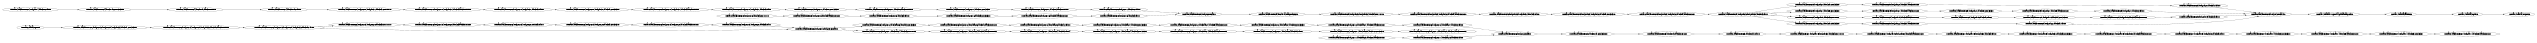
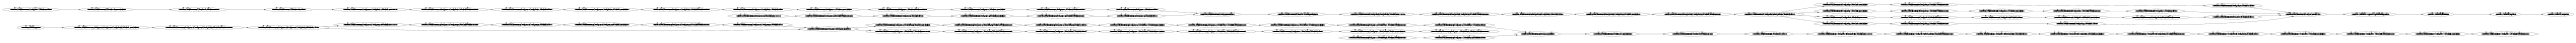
  digraph {
    rankdir=LR
    "root_a_2/tail_a/input_0"
    "root_a_0/backbone_c_6/body_c_13/body_e_29/body_b_33/block_b/conv3x3_0"
    "root_a_0/backbone_c_6/body_c_13/body_e_29/body_b_33/block_b/batch_norm_0"
    "root_a_0/backbone_c_6/body_c_13/body_e_29/body_b_33/block_b/relu_0"
    "root_a_0/backbone_c_6/body_c_13/body_e_28/block_f/conv1x1_0"
    "root_a_0/backbone_c_6/body_c_13/body_e/concat_0"
    "root_a_0/backbone_c_6/body_c_13/body_e_28/block_f/batch_norm_0"
    "root_a_0/backbone_c_6/body_c_12/block_a_26/block_b/conv3x3_0"
    "root_a_0/backbone_c_6/body_c_11/block_a_24/block_f/conv1x1_0"
-   "root_a_0/backbone_c_6/body_c_13/body_e_28/block_f/relu_0" [label="root_a_0/backbone_c_6/body_c_13/body_e_28/norm_f/relu_0"]
+   "root_a_0/backbone_c_6/body_c_13/body_e_28/block_f/relu_0"
    "root_a_0/backbone_c_6/body_c_13/body_e_28/block_f/conv3x3_0"
    "root_a_0/backbone_c_6/body_c_13/body_e_28/block_f/batch_norm_1"
    "root_a_0/backbone_c_6/body_c_13/body_e_28/block_f/relu_1"
    "root_a_0/backbone_c_6/body_c_12/block_a_26/block_b/batch_norm_0"
    "root_a_0/backbone_c_6/body_c_11/block_a_24/block_f/batch_norm_0"
    "root_a_0/backbone_c_6/body_c_12/block_a_26/block_b/relu_0"
    "root_a_0/backbone_c_6/body_c_12/block_a_27/block_e/conv3x3_0"
    "root_a_0/backbone_c_6/body_c_12/block_a_27/block_e/batch_norm_0"
    "root_a_0/backbone_c_6/body_c_12/block_a_27/block_e/conv3x3_1"
    "root_a_0/backbone_c_6/body_c_12/block_a_27/block_e/batch_norm_1"
    "root_a_0/backbone_c_6/body_c_12/block_a_27/block_e/relu_0"
    "root_a_0/backbone_c_6/body_c/concat_0"
    "root_a_0/backbone_c_3/blocksr_b/conv3x3s_0"
    n24 [label="root_a_0/backbone_c_6/body_c_11/block_a_24/block_f/relu_4"]
    "root_a_0/backbone_c_6/body_c_11/block_a_24/block_f/conv3x3_0"
    "root_a_0/backbone_c_6/body_c_11/block_a_24/block_f/batch_norm_1"
    "root_a_0/backbone_c_6/body_c_11/block_a_24/block_f/relu_1"
    "root_a_0/backbone_c_6/body_c_11/block_a_25/block_e/conv3x3_0"
    "root_a_0/backbone_c_6/body_c_11/block_a_25/block_e/batch_norm_0"
    "root_a_0/backbone_c_6/body_c_11/block_a_25/block_e/batch_norm_1"
    "root_a_0/backbone_c_6/body_c_11/block_a_25/block_e/relu_0"
    "root_a_0/backbone_c_3/blocksr_b/batch_norm_0"
    "root_a_0/backbone_c_3/blocksr_b/relu_0"
    "root_a_0/backbone_c_7/body_a_15/body_b_30/block_f/conv1x1_0"
    "root_a_0/backbone_c_7/body_a_15/body_b_30/block_f/batch_norm_0"
    "root_a_0/backbone_c_7/body_a_15/body_b_30/block_f/relu_0"
    "root_a_0/backbone_c_7/body_a_15/body_b_30/block_f/conv3x3_0"
    "root_a_0/backbone_c_7/body_a_15/body_b_30/block_f/batch_norm_1"
    "root_a_0/backbone_c_7/body_a_15/body_b_30/block_f/relu_1"
    "root_a_0/backbone_c_7/body_a_14/block_e/conv3x3_0"
    "root_a_0/backbone_c_7/body_a_14/block_e/batch_norm_0"
    "root_a_0/backbone_c_7/body_a_14/block_e/conv3x3_1"
    "root_a_0/backbone_c_7/body_a_14/block_e/batch_norm_1"
    "root_a_0/backbone_c_7/body_a_14/block_e/relu_0"
    "root_a_0/backbone_c_4/blocksr_b/conv3x3s_0"
    "root_a_0/backbone_c_4/blocksr_b/batch_norm_0"
    "root_a_0/backbone_c_4/blocksr_b/relu_0"
    "root_a_0/backbone_c_8/body_c_18/body_b_31/block_f/conv1x1_0"
    "root_a_0/backbone_c_8/body_c_18/body_b_31/block_f/batch_norm_0"
    "root_a_0/backbone_c_8/body_c_18/body_b_31/block_f/relu_0"
    "root_a_0/backbone_c_8/body_c_18/body_b_31/block_f/conv3x3_0"
    "root_a_0/backbone_c_8/body_c_18/body_b_31/block_f/batch_norm_1"
    "root_a_0/backbone_c_8/body_c_18/body_b_31/block_f/relu_1"
    "root_a_0/backbone_c_8/body_c_17/block_e/conv3x3_0"
    "root_a_0/backbone_c_8/body_c_16/block_f/conv1x1_0"
    "root_a_0/backbone_c_8/body_c_16/block_f/batch_norm_0"
    "root_a_0/backbone_c_8/body_c_17/block_e/batch_norm_0"
    "root_a_0/backbone_c_8/body_c_16/block_f/relu_0"
    "root_a_0/backbone_c_8/body_c_16/block_f/conv3x3_0"
    "root_a_0/backbone_c_8/body_c_16/block_f/batch_norm_1"
    "root_a_0/backbone_c_8/body_c_16/block_f/relu_1"
    "root_a_0/backbone_c_8/body_c/concat_0"
    "root_a_0/backbone_c_5/blocksr_a/maxpool2x2_0"
    "root_a_0/backbone_c_8/body_c_17/block_e/conv3x3_1"
    "root_a_0/backbone_c_8/body_c_17/block_e/batch_norm_1"
    "root_a_0/backbone_c_8/body_c_17/block_e/relu_0"
    "root_a_0/backbone_c_9/body_d_23/body_b_32/block_f/conv1x1_0"
    "root_a_0/backbone_c_9/body_d_23/body_b_32/block_f/batch_norm_0"
    "root_a_0/backbone_c_9/body_d_23/body_b_32/block_f/relu_0"
    "root_a_0/backbone_c_9/body_d_23/body_b_32/block_f/conv3x3_0"
    "root_a_0/backbone_c_9/body_d_23/body_b_32/block_f/batch_norm_1"
    "root_a_0/backbone_c_9/body_d_23/body_b_32/block_f/relu_1"
    "root_a_0/backbone_c_9/body_d_20/block_b/conv3x3_0"
    "root_a_0/backbone_c_9/body_d_21/block_e/conv3x3_0"
    "root_a_0/backbone_c_9/body_d_19/block_f/conv1x1_0"
    "root_a_0/backbone_c_9/body_d_22/block_b/conv3x3_0"
    "root_a_0/backbone_c_9/body_d_20/block_b/batch_norm_0"
    "root_a_0/backbone_c_9/body_d_21/block_e/batch_norm_0"
    "root_a_0/backbone_c_9/body_d_19/block_f/batch_norm_0"
    "root_a_0/backbone_c_9/body_d_22/block_b/batch_norm_0"
    "root_a_0/backbone_c_9/body_d_20/block_b/relu_0"
    "root_a_0/backbone_c_9/body_d/concat4_0"
    "root_a_1/head_a_10/pool_a/globalmaxpool_0"
    "root_a_0/backbone_c_9/body_d_21/block_e/conv3x3_1"
    "root_a_0/backbone_c_9/body_d_21/block_e/batch_norm_1"
    "root_a_0/backbone_c_9/body_d_21/block_e/relu_0"
    "root_a_0/backbone_c_9/body_d_19/block_f/relu_0"
    "root_a_0/backbone_c_9/body_d_19/block_f/conv3x3_0"
    "root_a_0/backbone_c_9/body_d_19/block_f/batch_norm_1"
    "root_a_0/backbone_c_9/body_d_19/block_f/relu_1"
    "root_a_0/backbone_c_9/body_d_22/block_b/relu_0"
    "root_a_1/head_a/flatten_0"
    "root_a_1/head_a/logits_0"
    "root_a_1/head_a/output_0"
    "root_a_2/tail_a/input_0" -> "root_a_0/backbone_c_6/body_c_13/body_e_29/body_b_33/block_b/conv3x3_0"
    "root_a_0/backbone_c_6/body_c_13/body_e_29/body_b_33/block_b/conv3x3_0" -> "root_a_0/backbone_c_6/body_c_13/body_e_29/body_b_33/block_b/batch_norm_0"
    "root_a_0/backbone_c_6/body_c_13/body_e_29/body_b_33/block_b/batch_norm_0" -> "root_a_0/backbone_c_6/body_c_13/body_e_29/body_b_33/block_b/relu_0"
    "root_a_0/backbone_c_6/body_c_13/body_e_29/body_b_33/block_b/relu_0" -> "root_a_0/backbone_c_6/body_c_13/body_e_28/block_f/conv1x1_0"
    "root_a_0/backbone_c_6/body_c_13/body_e_29/body_b_33/block_b/relu_0" -> "root_a_0/backbone_c_6/body_c_13/body_e/concat_0"
    "root_a_0/backbone_c_6/body_c_13/body_e_28/block_f/conv1x1_0" -> "root_a_0/backbone_c_6/body_c_13/body_e_28/block_f/batch_norm_0"
    "root_a_0/backbone_c_6/body_c_13/body_e/concat_0" -> "root_a_0/backbone_c_6/body_c_12/block_a_26/block_b/conv3x3_0"
    "root_a_0/backbone_c_6/body_c_13/body_e/concat_0" -> "root_a_0/backbone_c_6/body_c_11/block_a_24/block_f/conv1x1_0"
    "root_a_0/backbone_c_6/body_c_13/body_e_28/block_f/batch_norm_0" -> "root_a_0/backbone_c_6/body_c_13/body_e_28/block_f/relu_0"
    "root_a_0/backbone_c_6/body_c_12/block_a_26/block_b/conv3x3_0" -> "root_a_0/backbone_c_6/body_c_12/block_a_26/block_b/batch_norm_0"
    "root_a_0/backbone_c_6/body_c_11/block_a_24/block_f/conv1x1_0" -> "root_a_0/backbone_c_6/body_c_11/block_a_24/block_f/batch_norm_0"
    "root_a_0/backbone_c_6/body_c_13/body_e_28/block_f/relu_0" -> "root_a_0/backbone_c_6/body_c_13/body_e_28/block_f/conv3x3_0"
    "root_a_0/backbone_c_6/body_c_13/body_e_28/block_f/conv3x3_0" -> "root_a_0/backbone_c_6/body_c_13/body_e_28/block_f/batch_norm_1"
    "root_a_0/backbone_c_6/body_c_13/body_e_28/block_f/batch_norm_1" -> "root_a_0/backbone_c_6/body_c_13/body_e_28/block_f/relu_1"
    "root_a_0/backbone_c_6/body_c_13/body_e_28/block_f/relu_1" -> "root_a_0/backbone_c_6/body_c_13/body_e/concat_0"
    "root_a_0/backbone_c_6/body_c_12/block_a_26/block_b/batch_norm_0" -> "root_a_0/backbone_c_6/body_c_12/block_a_26/block_b/relu_0"
    "root_a_0/backbone_c_6/body_c_11/block_a_24/block_f/batch_norm_0" -> n24
    "root_a_0/backbone_c_6/body_c_12/block_a_26/block_b/relu_0" -> "root_a_0/backbone_c_6/body_c_12/block_a_27/block_e/conv3x3_0"
    "root_a_0/backbone_c_6/body_c_12/block_a_27/block_e/conv3x3_0" -> "root_a_0/backbone_c_6/body_c_12/block_a_27/block_e/batch_norm_0"
    "root_a_0/backbone_c_6/body_c_12/block_a_27/block_e/batch_norm_0" -> "root_a_0/backbone_c_6/body_c_12/block_a_27/block_e/conv3x3_1"
    "root_a_0/backbone_c_6/body_c_12/block_a_27/block_e/conv3x3_1" -> "root_a_0/backbone_c_6/body_c_12/block_a_27/block_e/batch_norm_1"
    "root_a_0/backbone_c_6/body_c_12/block_a_27/block_e/batch_norm_1" -> "root_a_0/backbone_c_6/body_c_12/block_a_27/block_e/relu_0"
    "root_a_0/backbone_c_6/body_c_12/block_a_27/block_e/relu_0" -> "root_a_0/backbone_c_6/body_c/concat_0"
    "root_a_0/backbone_c_6/body_c/concat_0" -> "root_a_0/backbone_c_3/blocksr_b/conv3x3s_0"
    "root_a_0/backbone_c_3/blocksr_b/conv3x3s_0" -> "root_a_0/backbone_c_3/blocksr_b/batch_norm_0"
    n24 -> "root_a_0/backbone_c_6/body_c_11/block_a_24/block_f/conv3x3_0"
    "root_a_0/backbone_c_6/body_c_11/block_a_24/block_f/conv3x3_0" -> "root_a_0/backbone_c_6/body_c_11/block_a_24/block_f/batch_norm_1"
    "root_a_0/backbone_c_6/body_c_11/block_a_24/block_f/batch_norm_1" -> "root_a_0/backbone_c_6/body_c_11/block_a_24/block_f/relu_1"
    "root_a_0/backbone_c_6/body_c_11/block_a_24/block_f/relu_1" -> "root_a_0/backbone_c_6/body_c_11/block_a_25/block_e/conv3x3_0"
    "root_a_0/backbone_c_6/body_c_11/block_a_25/block_e/conv3x3_0" -> "root_a_0/backbone_c_6/body_c_11/block_a_25/block_e/batch_norm_0"
    "root_a_0/backbone_c_6/body_c_11/block_a_25/block_e/batch_norm_1" -> "root_a_0/backbone_c_6/body_c_11/block_a_25/block_e/relu_0"
    "root_a_0/backbone_c_6/body_c_11/block_a_25/block_e/relu_0" -> "root_a_0/backbone_c_6/body_c/concat_0"
    "root_a_0/backbone_c_3/blocksr_b/batch_norm_0" -> "root_a_0/backbone_c_3/blocksr_b/relu_0"
    "root_a_0/backbone_c_3/blocksr_b/relu_0" -> "root_a_0/backbone_c_7/body_a_15/body_b_30/block_f/conv1x1_0"
    "root_a_0/backbone_c_7/body_a_15/body_b_30/block_f/conv1x1_0" -> "root_a_0/backbone_c_7/body_a_15/body_b_30/block_f/batch_norm_0"
    "root_a_0/backbone_c_7/body_a_15/body_b_30/block_f/batch_norm_0" -> "root_a_0/backbone_c_7/body_a_15/body_b_30/block_f/relu_0"
    "root_a_0/backbone_c_7/body_a_15/body_b_30/block_f/relu_0" -> "root_a_0/backbone_c_7/body_a_15/body_b_30/block_f/conv3x3_0"
    "root_a_0/backbone_c_7/body_a_15/body_b_30/block_f/conv3x3_0" -> "root_a_0/backbone_c_7/body_a_15/body_b_30/block_f/batch_norm_1"
    "root_a_0/backbone_c_7/body_a_15/body_b_30/block_f/batch_norm_1" -> "root_a_0/backbone_c_7/body_a_15/body_b_30/block_f/relu_1"
    "root_a_0/backbone_c_7/body_a_15/body_b_30/block_f/relu_1" -> "root_a_0/backbone_c_7/body_a_14/block_e/conv3x3_0"
    "root_a_0/backbone_c_7/body_a_14/block_e/conv3x3_0" -> "root_a_0/backbone_c_7/body_a_14/block_e/batch_norm_0"
    "root_a_0/backbone_c_7/body_a_14/block_e/batch_norm_0" -> "root_a_0/backbone_c_7/body_a_14/block_e/conv3x3_1"
    "root_a_0/backbone_c_7/body_a_14/block_e/conv3x3_1" -> "root_a_0/backbone_c_7/body_a_14/block_e/batch_norm_1"
    "root_a_0/backbone_c_7/body_a_14/block_e/relu_0" -> "root_a_0/backbone_c_4/blocksr_b/conv3x3s_0"
    "root_a_0/backbone_c_4/blocksr_b/conv3x3s_0" -> "root_a_0/backbone_c_4/blocksr_b/batch_norm_0"
    "root_a_0/backbone_c_4/blocksr_b/batch_norm_0" -> "root_a_0/backbone_c_4/blocksr_b/relu_0"
    "root_a_0/backbone_c_4/blocksr_b/relu_0" -> "root_a_0/backbone_c_8/body_c_18/body_b_31/block_f/conv1x1_0"
    "root_a_0/backbone_c_8/body_c_18/body_b_31/block_f/conv1x1_0" -> "root_a_0/backbone_c_8/body_c_18/body_b_31/block_f/batch_norm_0"
    "root_a_0/backbone_c_8/body_c_18/body_b_31/block_f/batch_norm_0" -> "root_a_0/backbone_c_8/body_c_18/body_b_31/block_f/relu_0"
    "root_a_0/backbone_c_8/body_c_18/body_b_31/block_f/relu_0" -> "root_a_0/backbone_c_8/body_c_18/body_b_31/block_f/conv3x3_0"
    "root_a_0/backbone_c_8/body_c_18/body_b_31/block_f/conv3x3_0" -> "root_a_0/backbone_c_8/body_c_18/body_b_31/block_f/batch_norm_1"
    "root_a_0/backbone_c_8/body_c_18/body_b_31/block_f/batch_norm_1" -> "root_a_0/backbone_c_8/body_c_18/body_b_31/block_f/relu_1"
    "root_a_0/backbone_c_8/body_c_18/body_b_31/block_f/relu_1" -> "root_a_0/backbone_c_8/body_c_17/block_e/conv3x3_0"
    "root_a_0/backbone_c_8/body_c_17/block_e/conv3x3_0" -> "root_a_0/backbone_c_8/body_c_17/block_e/batch_norm_0"
    "root_a_0/backbone_c_8/body_c_16/block_f/conv1x1_0" -> "root_a_0/backbone_c_8/body_c_16/block_f/batch_norm_0"
    "root_a_0/backbone_c_8/body_c_16/block_f/batch_norm_0" -> "root_a_0/backbone_c_8/body_c_16/block_f/relu_0"
    "root_a_0/backbone_c_8/body_c_17/block_e/batch_norm_0" -> "root_a_0/backbone_c_8/body_c_17/block_e/conv3x3_1"
    "root_a_0/backbone_c_8/body_c_16/block_f/relu_0" -> "root_a_0/backbone_c_8/body_c_16/block_f/conv3x3_0"
    "root_a_0/backbone_c_8/body_c_16/block_f/conv3x3_0" -> "root_a_0/backbone_c_8/body_c_16/block_f/batch_norm_1"
    "root_a_0/backbone_c_8/body_c_16/block_f/batch_norm_1" -> "root_a_0/backbone_c_8/body_c_16/block_f/relu_1"
    "root_a_0/backbone_c_8/body_c_16/block_f/relu_1" -> "root_a_0/backbone_c_8/body_c/concat_0"
    "root_a_0/backbone_c_8/body_c/concat_0" -> "root_a_0/backbone_c_5/blocksr_a/maxpool2x2_0"
    "root_a_0/backbone_c_5/blocksr_a/maxpool2x2_0" -> "root_a_0/backbone_c_9/body_d_23/body_b_32/block_f/conv1x1_0"
    "root_a_0/backbone_c_8/body_c_17/block_e/conv3x3_1" -> "root_a_0/backbone_c_8/body_c_17/block_e/batch_norm_1"
    "root_a_0/backbone_c_8/body_c_17/block_e/batch_norm_1" -> "root_a_0/backbone_c_8/body_c_17/block_e/relu_0"
    "root_a_0/backbone_c_8/body_c_17/block_e/relu_0" -> "root_a_0/backbone_c_8/body_c/concat_0"
    "root_a_0/backbone_c_9/body_d_23/body_b_32/block_f/conv1x1_0" -> "root_a_0/backbone_c_9/body_d_23/body_b_32/block_f/batch_norm_0"
    "root_a_0/backbone_c_9/body_d_23/body_b_32/block_f/batch_norm_0" -> "root_a_0/backbone_c_9/body_d_23/body_b_32/block_f/relu_0"
    "root_a_0/backbone_c_9/body_d_23/body_b_32/block_f/relu_0" -> "root_a_0/backbone_c_9/body_d_23/body_b_32/block_f/conv3x3_0"
    "root_a_0/backbone_c_9/body_d_23/body_b_32/block_f/conv3x3_0" -> "root_a_0/backbone_c_9/body_d_23/body_b_32/block_f/batch_norm_1"
    "root_a_0/backbone_c_9/body_d_23/body_b_32/block_f/batch_norm_1" -> "root_a_0/backbone_c_9/body_d_23/body_b_32/block_f/relu_1"
    "root_a_0/backbone_c_9/body_d_23/body_b_32/block_f/relu_1" -> "root_a_0/backbone_c_9/body_d_20/block_b/conv3x3_0"
    "root_a_0/backbone_c_9/body_d_23/body_b_32/block_f/relu_1" -> "root_a_0/backbone_c_9/body_d_21/block_e/conv3x3_0"
    "root_a_0/backbone_c_9/body_d_23/body_b_32/block_f/relu_1" -> "root_a_0/backbone_c_9/body_d_19/block_f/conv1x1_0"
    "root_a_0/backbone_c_9/body_d_23/body_b_32/block_f/relu_1" -> "root_a_0/backbone_c_9/body_d_22/block_b/conv3x3_0"
    "root_a_0/backbone_c_9/body_d_20/block_b/conv3x3_0" -> "root_a_0/backbone_c_9/body_d_20/block_b/batch_norm_0"
    "root_a_0/backbone_c_9/body_d_21/block_e/conv3x3_0" -> "root_a_0/backbone_c_9/body_d_21/block_e/batch_norm_0"
    "root_a_0/backbone_c_9/body_d_19/block_f/conv1x1_0" -> "root_a_0/backbone_c_9/body_d_19/block_f/batch_norm_0"
    "root_a_0/backbone_c_9/body_d_22/block_b/conv3x3_0" -> "root_a_0/backbone_c_9/body_d_22/block_b/batch_norm_0"
    "root_a_0/backbone_c_9/body_d_20/block_b/batch_norm_0" -> "root_a_0/backbone_c_9/body_d_20/block_b/relu_0"
    "root_a_0/backbone_c_9/body_d_21/block_e/batch_norm_0" -> "root_a_0/backbone_c_9/body_d_21/block_e/conv3x3_1"
    "root_a_0/backbone_c_9/body_d_19/block_f/batch_norm_0" -> "root_a_0/backbone_c_9/body_d_19/block_f/relu_0"
    "root_a_0/backbone_c_9/body_d_22/block_b/batch_norm_0" -> "root_a_0/backbone_c_9/body_d_22/block_b/relu_0"
    "root_a_0/backbone_c_9/body_d_20/block_b/relu_0" -> "root_a_0/backbone_c_9/body_d/concat4_0"
    "root_a_0/backbone_c_9/body_d/concat4_0" -> "root_a_1/head_a_10/pool_a/globalmaxpool_0"
    "root_a_1/head_a_10/pool_a/globalmaxpool_0" -> "root_a_1/head_a/flatten_0"
    "root_a_0/backbone_c_9/body_d_21/block_e/conv3x3_1" -> "root_a_0/backbone_c_9/body_d_21/block_e/batch_norm_1"
    "root_a_0/backbone_c_9/body_d_21/block_e/batch_norm_1" -> "root_a_0/backbone_c_9/body_d_21/block_e/relu_0"
    "root_a_0/backbone_c_9/body_d_21/block_e/relu_0" -> "root_a_0/backbone_c_9/body_d/concat4_0"
    "root_a_0/backbone_c_9/body_d_19/block_f/relu_0" -> "root_a_0/backbone_c_9/body_d_19/block_f/conv3x3_0"
    "root_a_0/backbone_c_9/body_d_19/block_f/conv3x3_0" -> "root_a_0/backbone_c_9/body_d_19/block_f/batch_norm_1"
    "root_a_0/backbone_c_9/body_d_19/block_f/batch_norm_1" -> "root_a_0/backbone_c_9/body_d_19/block_f/relu_1"
    "root_a_0/backbone_c_9/body_d_19/block_f/relu_1" -> "root_a_0/backbone_c_9/body_d/concat4_0"
    "root_a_0/backbone_c_9/body_d_22/block_b/relu_0" -> "root_a_0/backbone_c_9/body_d/concat4_0"
    "root_a_1/head_a/flatten_0" -> "root_a_1/head_a/logits_0"
    "root_a_1/head_a/logits_0" -> "root_a_1/head_a/output_0"
  }
